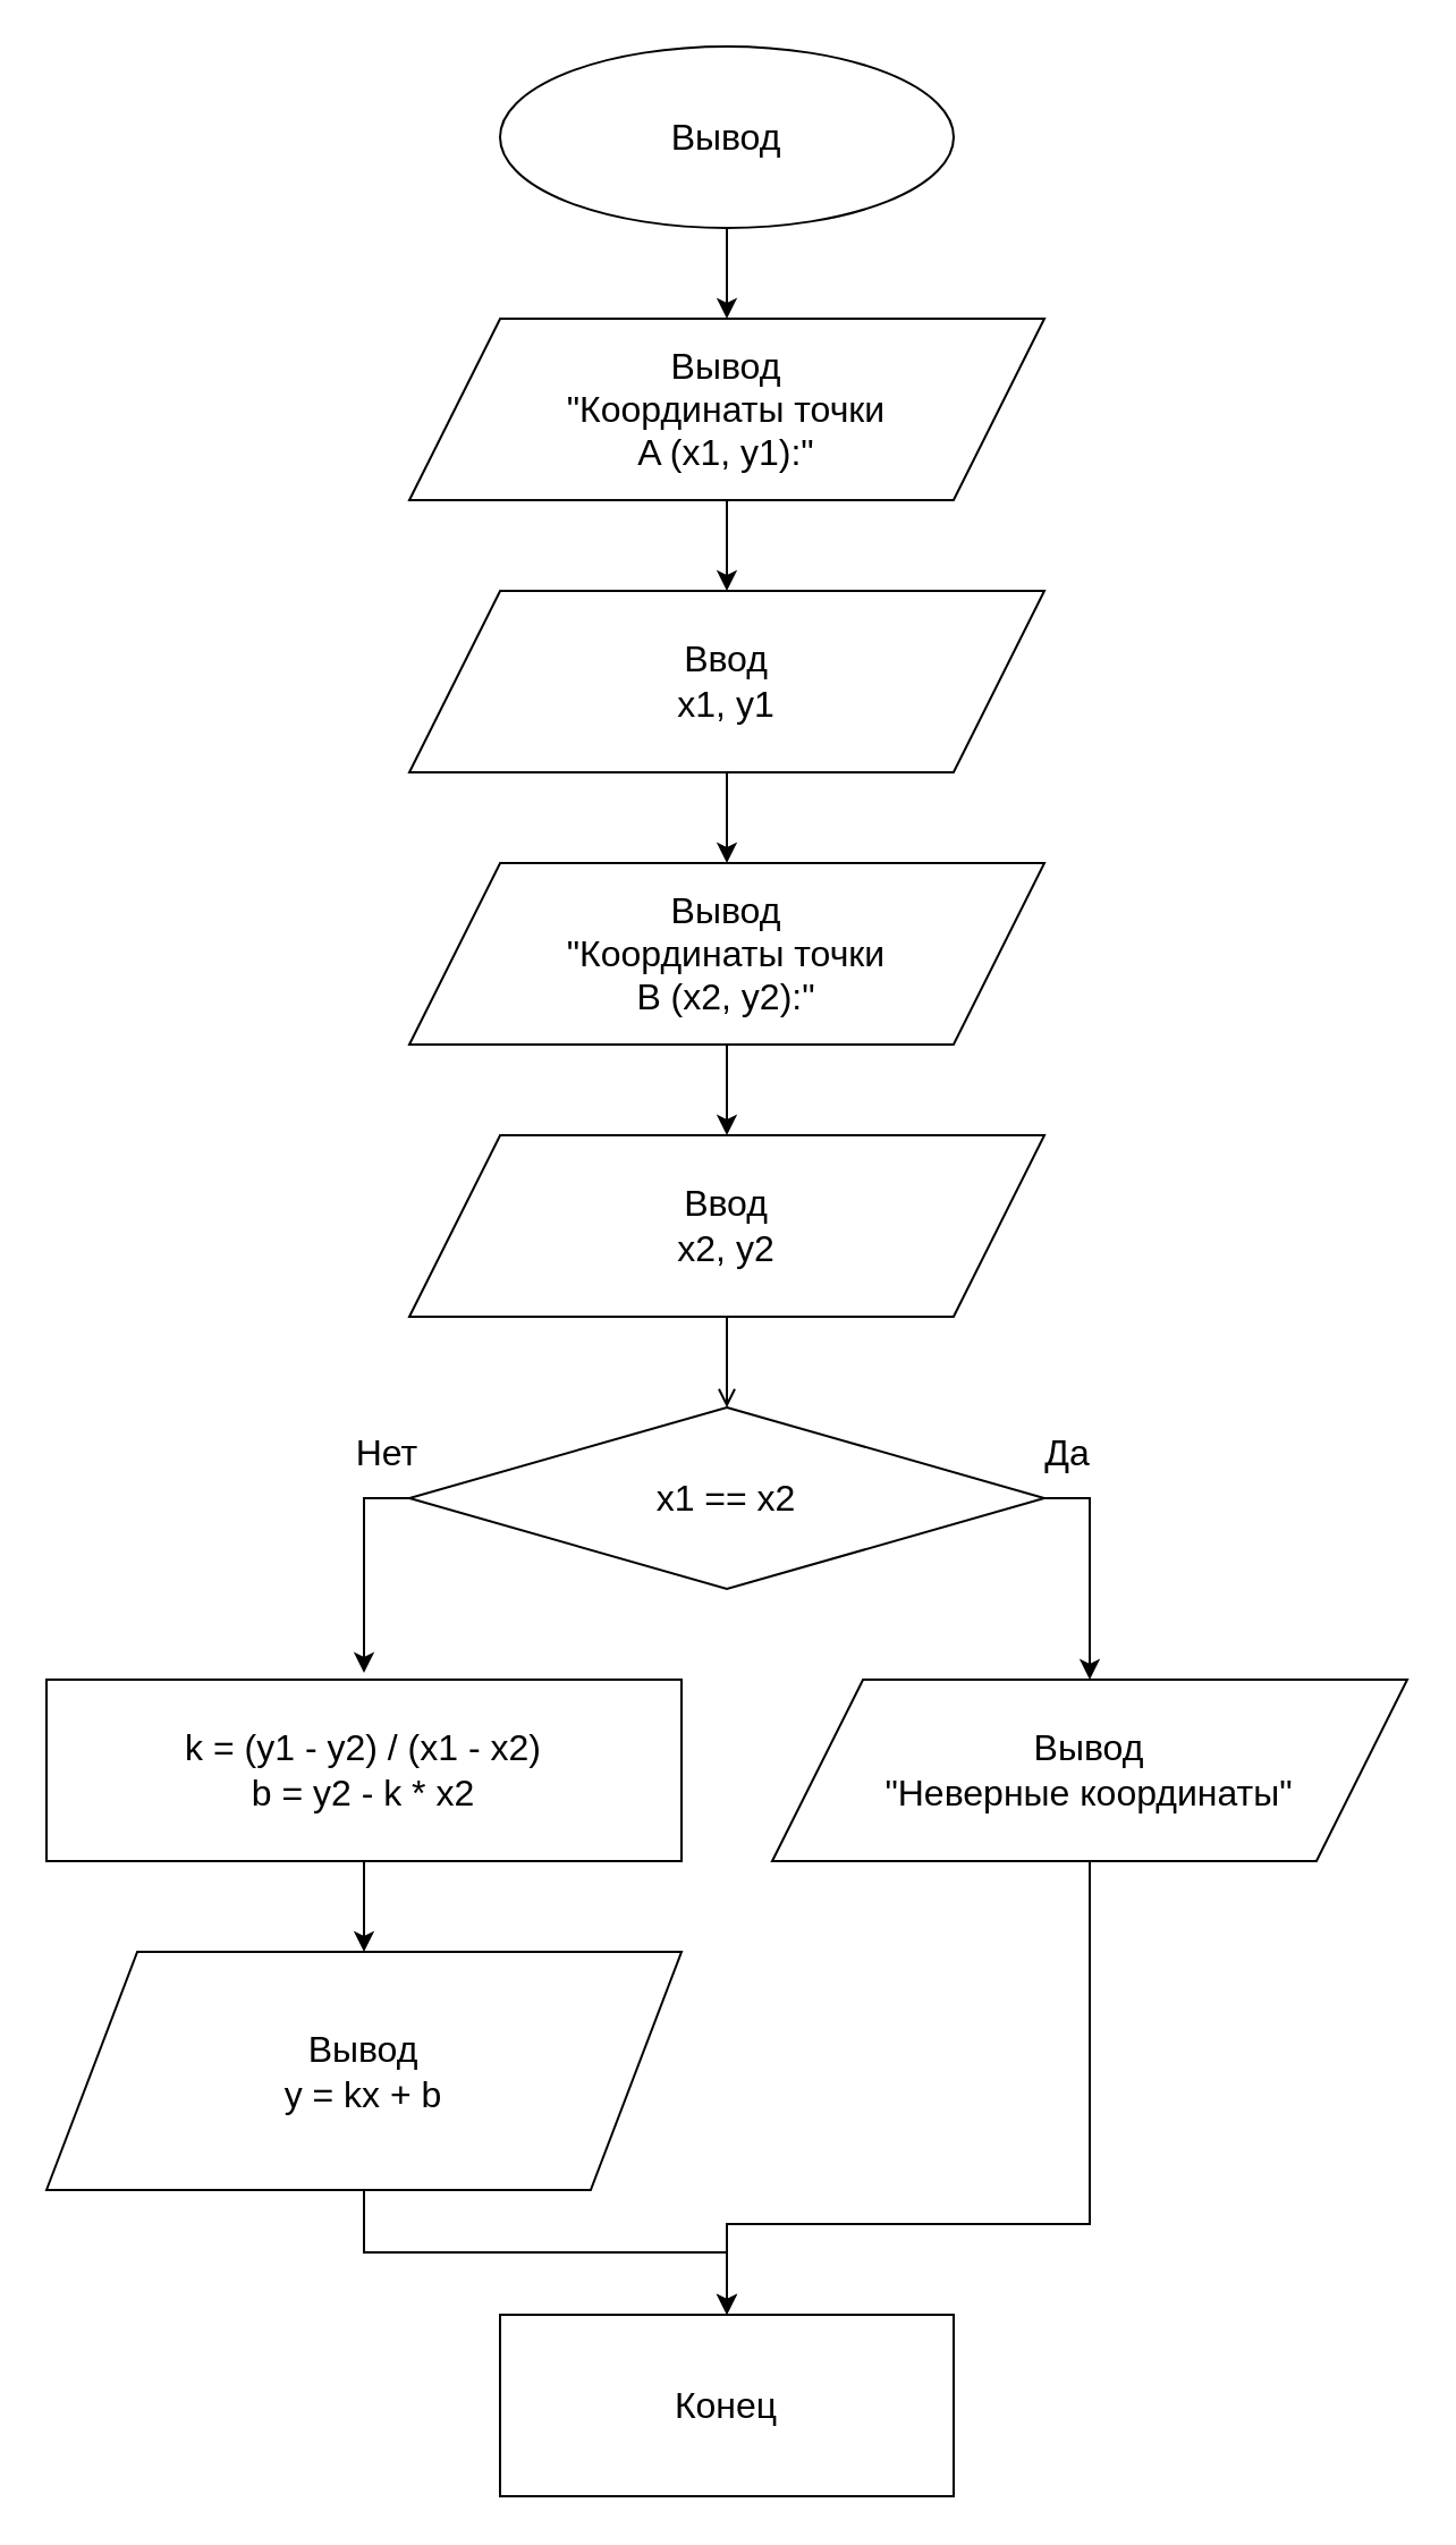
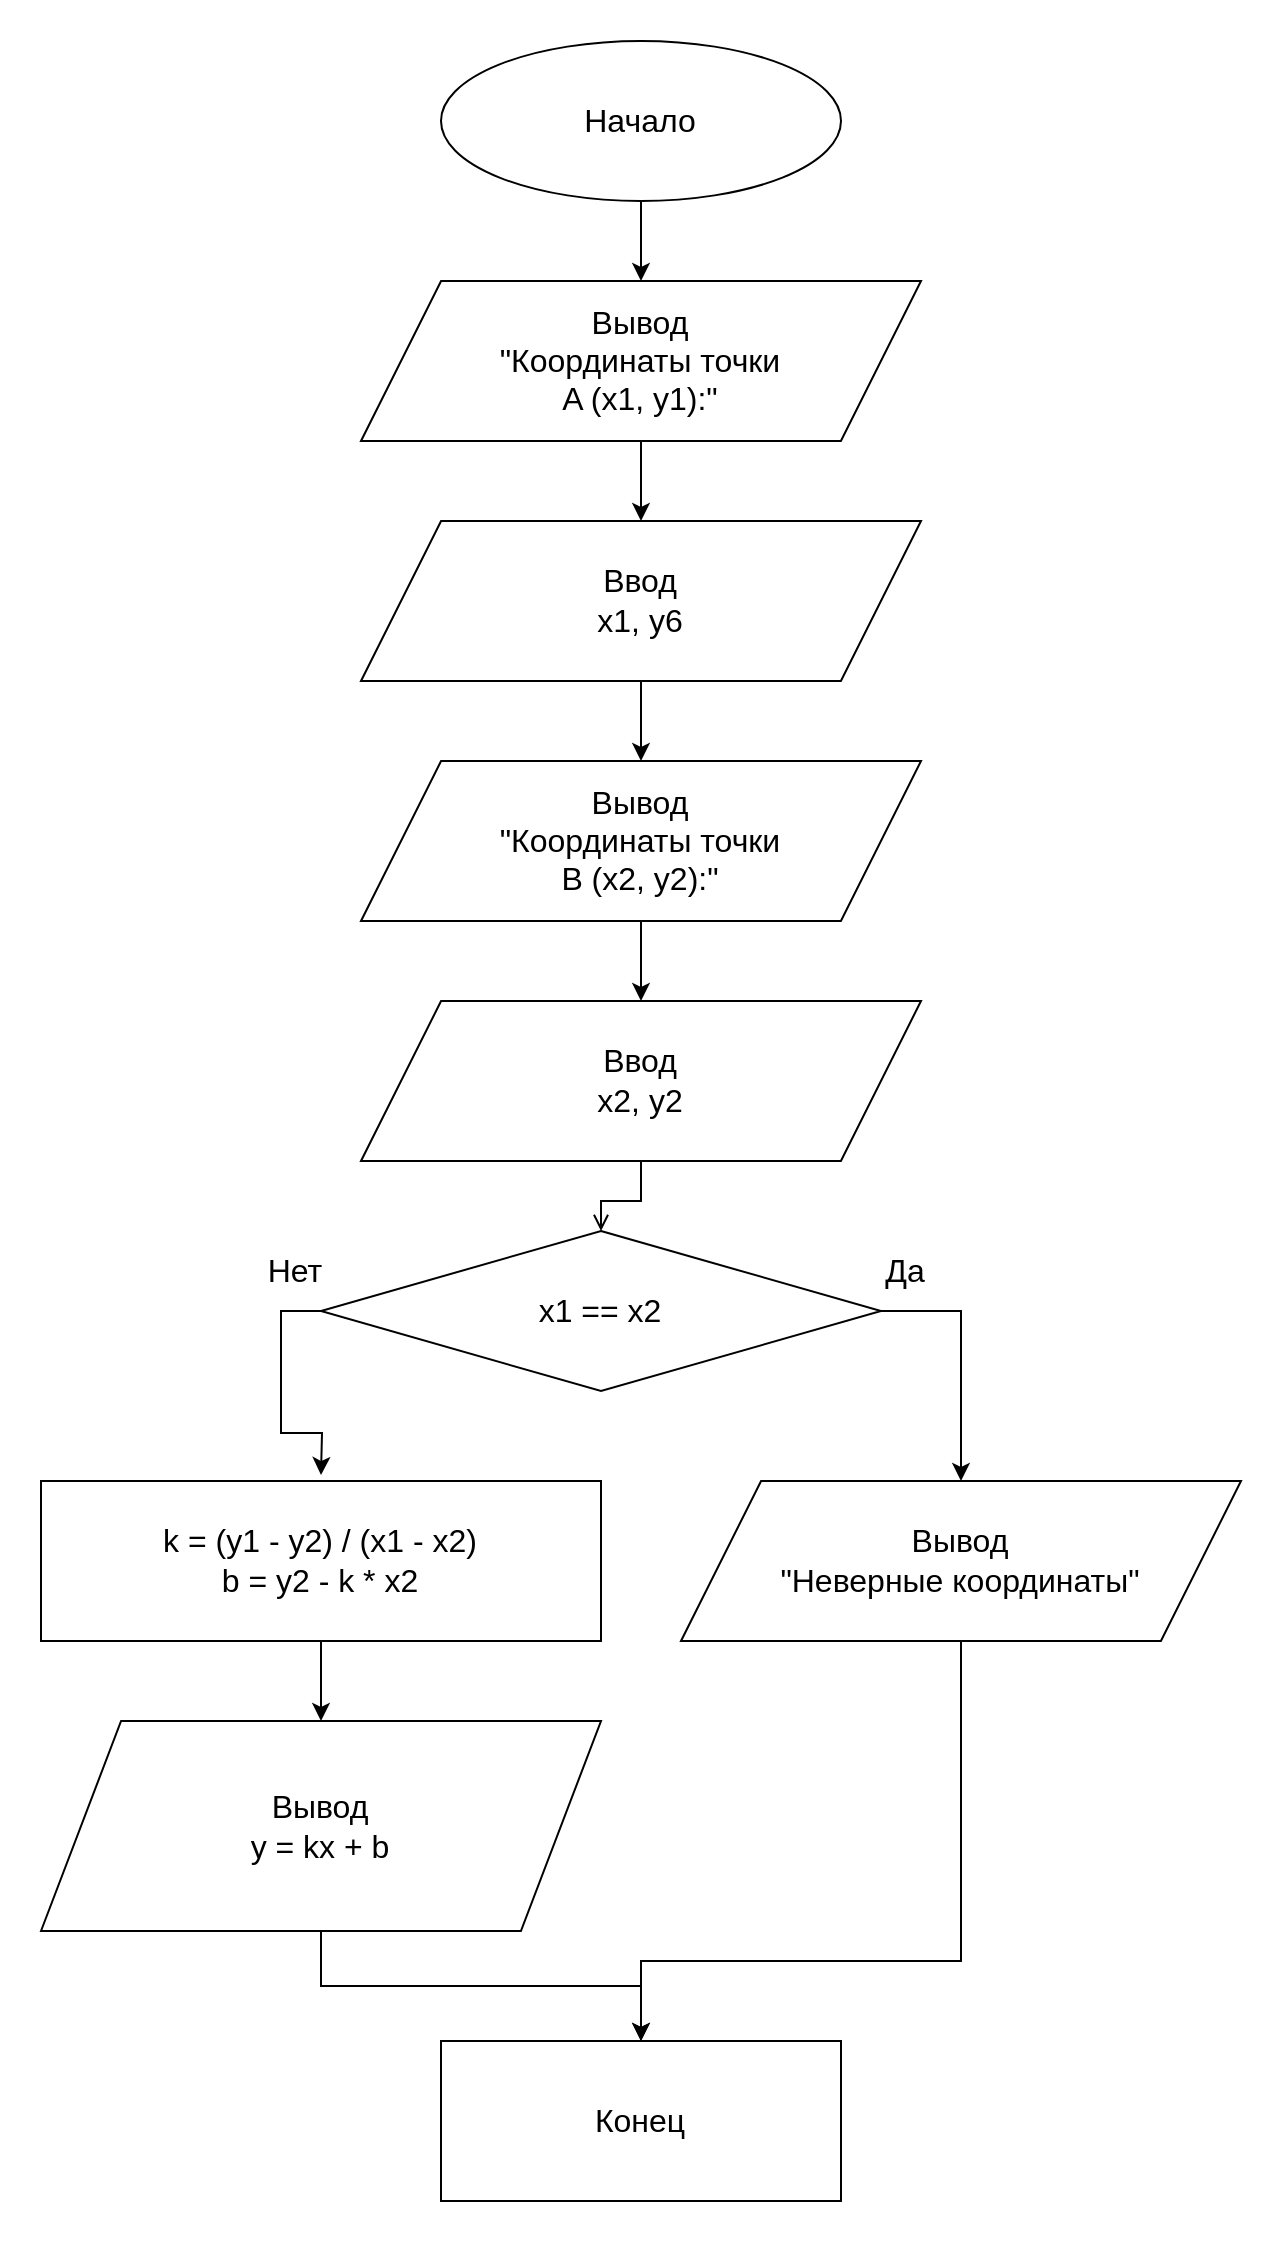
  <mxCell id="0" />
  <mxCell id="1" parent="0" />
  <mxCell id="2" style="edgeStyle=orthogonalEdgeStyle;rounded=0;orthogonalLoop=1;jettySize=auto;html=1;entryX=0.5;entryY=0;entryDx=0;entryDy=0;fontSize=16;" parent="1" source="3" target="5" edge="1"><mxGeometry relative="1" as="geometry" /></mxCell>
- <mxCell id="3" value="Вывод" style="ellipse;whiteSpace=wrap;html=1;fontSize=16;" parent="1" vertex="1"><mxGeometry x="220" y="20" width="200" height="80" as="geometry" /></mxCell>
+ <mxCell id="3" value="Начало" style="ellipse;whiteSpace=wrap;html=1;fontSize=16;" parent="1" vertex="1"><mxGeometry x="220" y="20" width="200" height="80" as="geometry" /></mxCell>
  <mxCell id="4" style="edgeStyle=orthogonalEdgeStyle;rounded=0;orthogonalLoop=1;jettySize=auto;html=1;entryX=0.5;entryY=0;entryDx=0;entryDy=0;fontSize=16;" parent="1" source="5" target="7" edge="1"><mxGeometry relative="1" as="geometry" /></mxCell>
  <mxCell id="5" value="Вывод&lt;br&gt;&quot;Координаты точки&lt;br&gt;A (x1, y1):&quot;" style="shape=parallelogram;perimeter=parallelogramPerimeter;whiteSpace=wrap;html=1;fontSize=16;size=0.143;" parent="1" vertex="1"><mxGeometry x="180" y="140" width="280" height="80" as="geometry" /></mxCell>
  <mxCell id="6" style="edgeStyle=orthogonalEdgeStyle;rounded=0;orthogonalLoop=1;jettySize=auto;html=1;entryX=0.5;entryY=0;entryDx=0;entryDy=0;fontSize=16;" parent="1" source="7" target="9" edge="1"><mxGeometry relative="1" as="geometry" /></mxCell>
- <mxCell id="7" value="Ввод&lt;br&gt;x1, y1" style="shape=parallelogram;perimeter=parallelogramPerimeter;whiteSpace=wrap;html=1;fontSize=16;size=0.143;" parent="1" vertex="1"><mxGeometry x="180" y="260" width="280" height="80" as="geometry" /></mxCell>
+ <mxCell id="7" value="Ввод&lt;br&gt;x1, y6" style="shape=parallelogram;perimeter=parallelogramPerimeter;whiteSpace=wrap;html=1;fontSize=16;size=0.143;" parent="1" vertex="1"><mxGeometry x="180" y="260" width="280" height="80" as="geometry" /></mxCell>
  <mxCell id="8" style="edgeStyle=orthogonalEdgeStyle;rounded=0;orthogonalLoop=1;jettySize=auto;html=1;entryX=0.5;entryY=0;entryDx=0;entryDy=0;fontSize=16;" parent="1" source="9" target="11" edge="1"><mxGeometry relative="1" as="geometry" /></mxCell>
  <mxCell id="9" value="Вывод&lt;br&gt;&quot;Координаты точки&lt;br&gt;B (x2, y2):&quot;" style="shape=parallelogram;perimeter=parallelogramPerimeter;whiteSpace=wrap;html=1;fontSize=16;size=0.143;" parent="1" vertex="1"><mxGeometry x="180" y="380" width="280" height="80" as="geometry" /></mxCell>
  <mxCell id="10" value="" style="edgeStyle=orthogonalEdgeStyle;rounded=0;orthogonalLoop=1;jettySize=auto;html=1;fontSize=16;endArrow=open;" parent="1" source="11" target="14" edge="1"><mxGeometry relative="1" as="geometry" /></mxCell>
  <mxCell id="11" value="Ввод&lt;br&gt;x2, y2" style="shape=parallelogram;perimeter=parallelogramPerimeter;whiteSpace=wrap;html=1;fontSize=16;size=0.143;" parent="1" vertex="1"><mxGeometry x="180" y="500" width="280" height="80" as="geometry" /></mxCell>
  <mxCell id="12" value="Нет" style="edgeStyle=orthogonalEdgeStyle;rounded=0;orthogonalLoop=1;jettySize=auto;html=1;fontSize=16;exitX=0;exitY=0.5;exitDx=0;exitDy=0;" parent="1" source="14" edge="1"><mxGeometry x="-0.795" y="-20" relative="1" as="geometry"><mxPoint x="160" y="737" as="targetPoint" /><mxPoint as="offset" /></mxGeometry></mxCell>
  <mxCell id="13" value="Да" style="edgeStyle=orthogonalEdgeStyle;rounded=0;orthogonalLoop=1;jettySize=auto;html=1;entryX=0.5;entryY=0;entryDx=0;entryDy=0;fontSize=16;exitX=1;exitY=0.5;exitDx=0;exitDy=0;" parent="1" source="14" target="16" edge="1"><mxGeometry x="-0.801" y="20" relative="1" as="geometry"><mxPoint as="offset" /></mxGeometry></mxCell>
- <mxCell id="14" value="x1 == x2" style="rhombus;whiteSpace=wrap;html=1;fontSize=16;" parent="1" vertex="1"><mxGeometry x="180" y="620" width="280" height="80" as="geometry" /></mxCell>
+ <mxCell id="14" value="x1 == x2" style="rhombus;whiteSpace=wrap;html=1;fontSize=16;" parent="1" vertex="1"><mxGeometry x="160" y="615" width="280" height="80" as="geometry" /></mxCell>
  <mxCell id="15" style="edgeStyle=orthogonalEdgeStyle;rounded=0;orthogonalLoop=1;jettySize=auto;html=1;entryX=0.5;entryY=0;entryDx=0;entryDy=0;fontSize=16;" parent="1" source="16" target="21" edge="1"><mxGeometry relative="1" as="geometry"><Array as="points"><mxPoint x="480" y="980" /><mxPoint x="320" y="980" /></Array></mxGeometry></mxCell>
  <mxCell id="16" value="Вывод&lt;br&gt;&quot;Неверные координаты&quot;" style="shape=parallelogram;perimeter=parallelogramPerimeter;whiteSpace=wrap;html=1;fontSize=16;size=0.143;" parent="1" vertex="1"><mxGeometry x="340" y="740" width="280" height="80" as="geometry" /></mxCell>
  <mxCell id="17" style="edgeStyle=orthogonalEdgeStyle;rounded=0;orthogonalLoop=1;jettySize=auto;html=1;entryX=0.5;entryY=0;entryDx=0;entryDy=0;fontSize=16;" parent="1" source="18" target="21" edge="1"><mxGeometry relative="1" as="geometry" /></mxCell>
  <mxCell id="18" value="Вывод&lt;br&gt;y = kx + b" style="shape=parallelogram;perimeter=parallelogramPerimeter;whiteSpace=wrap;html=1;fontSize=16;size=0.143;" parent="1" vertex="1"><mxGeometry x="20" y="860" width="280" height="105" as="geometry" /></mxCell>
  <mxCell id="19" style="edgeStyle=orthogonalEdgeStyle;rounded=0;orthogonalLoop=1;jettySize=auto;html=1;entryX=0.5;entryY=0;entryDx=0;entryDy=0;fontSize=16;" parent="1" source="20" target="18" edge="1"><mxGeometry relative="1" as="geometry" /></mxCell>
  <mxCell id="20" value="&lt;div&gt;k = (y1 - y2) / (x1 - x2)&lt;/div&gt;&lt;div&gt;&lt;span&gt;b = y2 - k * x2&lt;/span&gt;&lt;/div&gt;" style="rounded=0;whiteSpace=wrap;html=1;fontSize=16;" parent="1" vertex="1"><mxGeometry x="20" y="740" width="280" height="80" as="geometry" /></mxCell>
  <mxCell id="21" value="Конец" style="whiteSpace=wrap;html=1;fontSize=16;rounded=0;" parent="1" vertex="1"><mxGeometry x="220" y="1020" width="200" height="80" as="geometry" /></mxCell>
